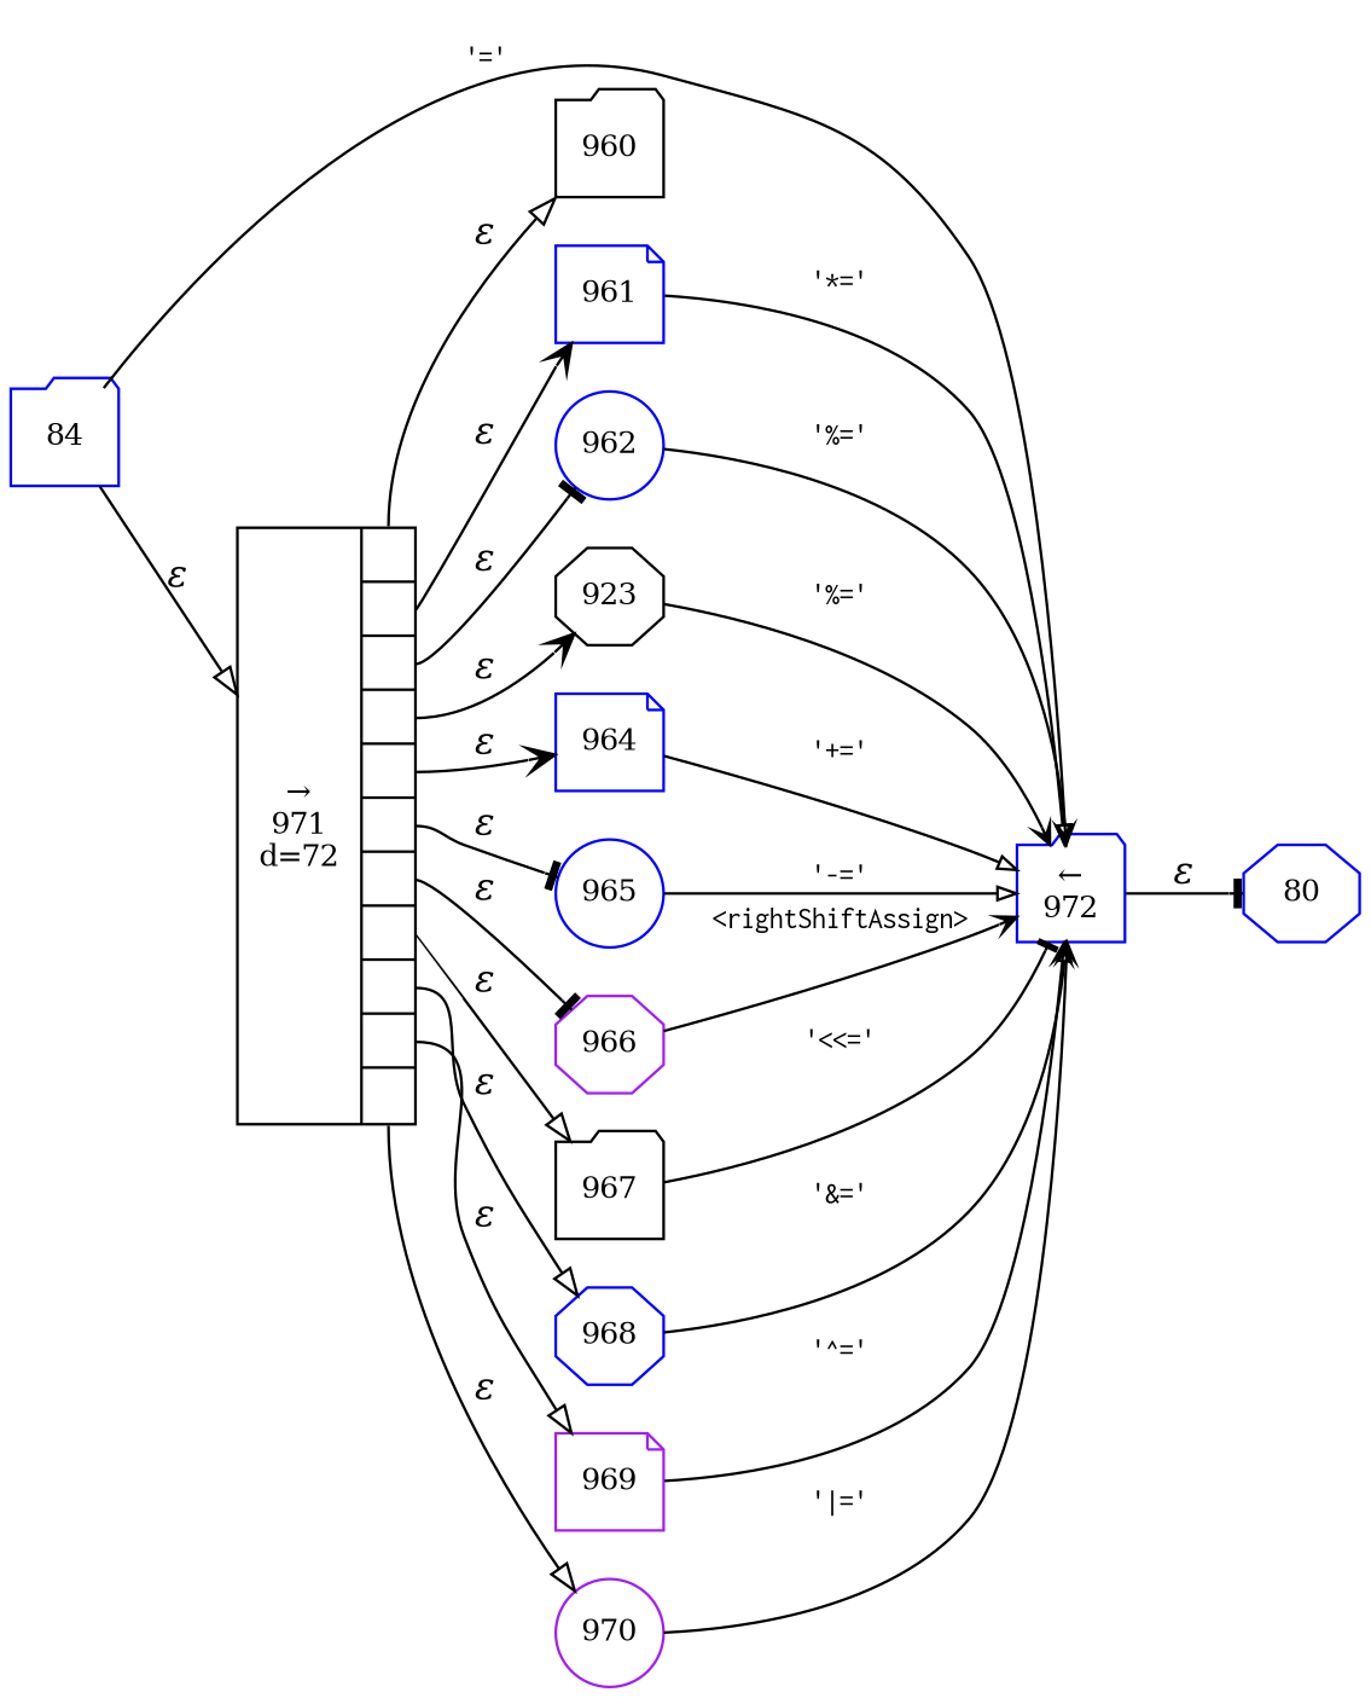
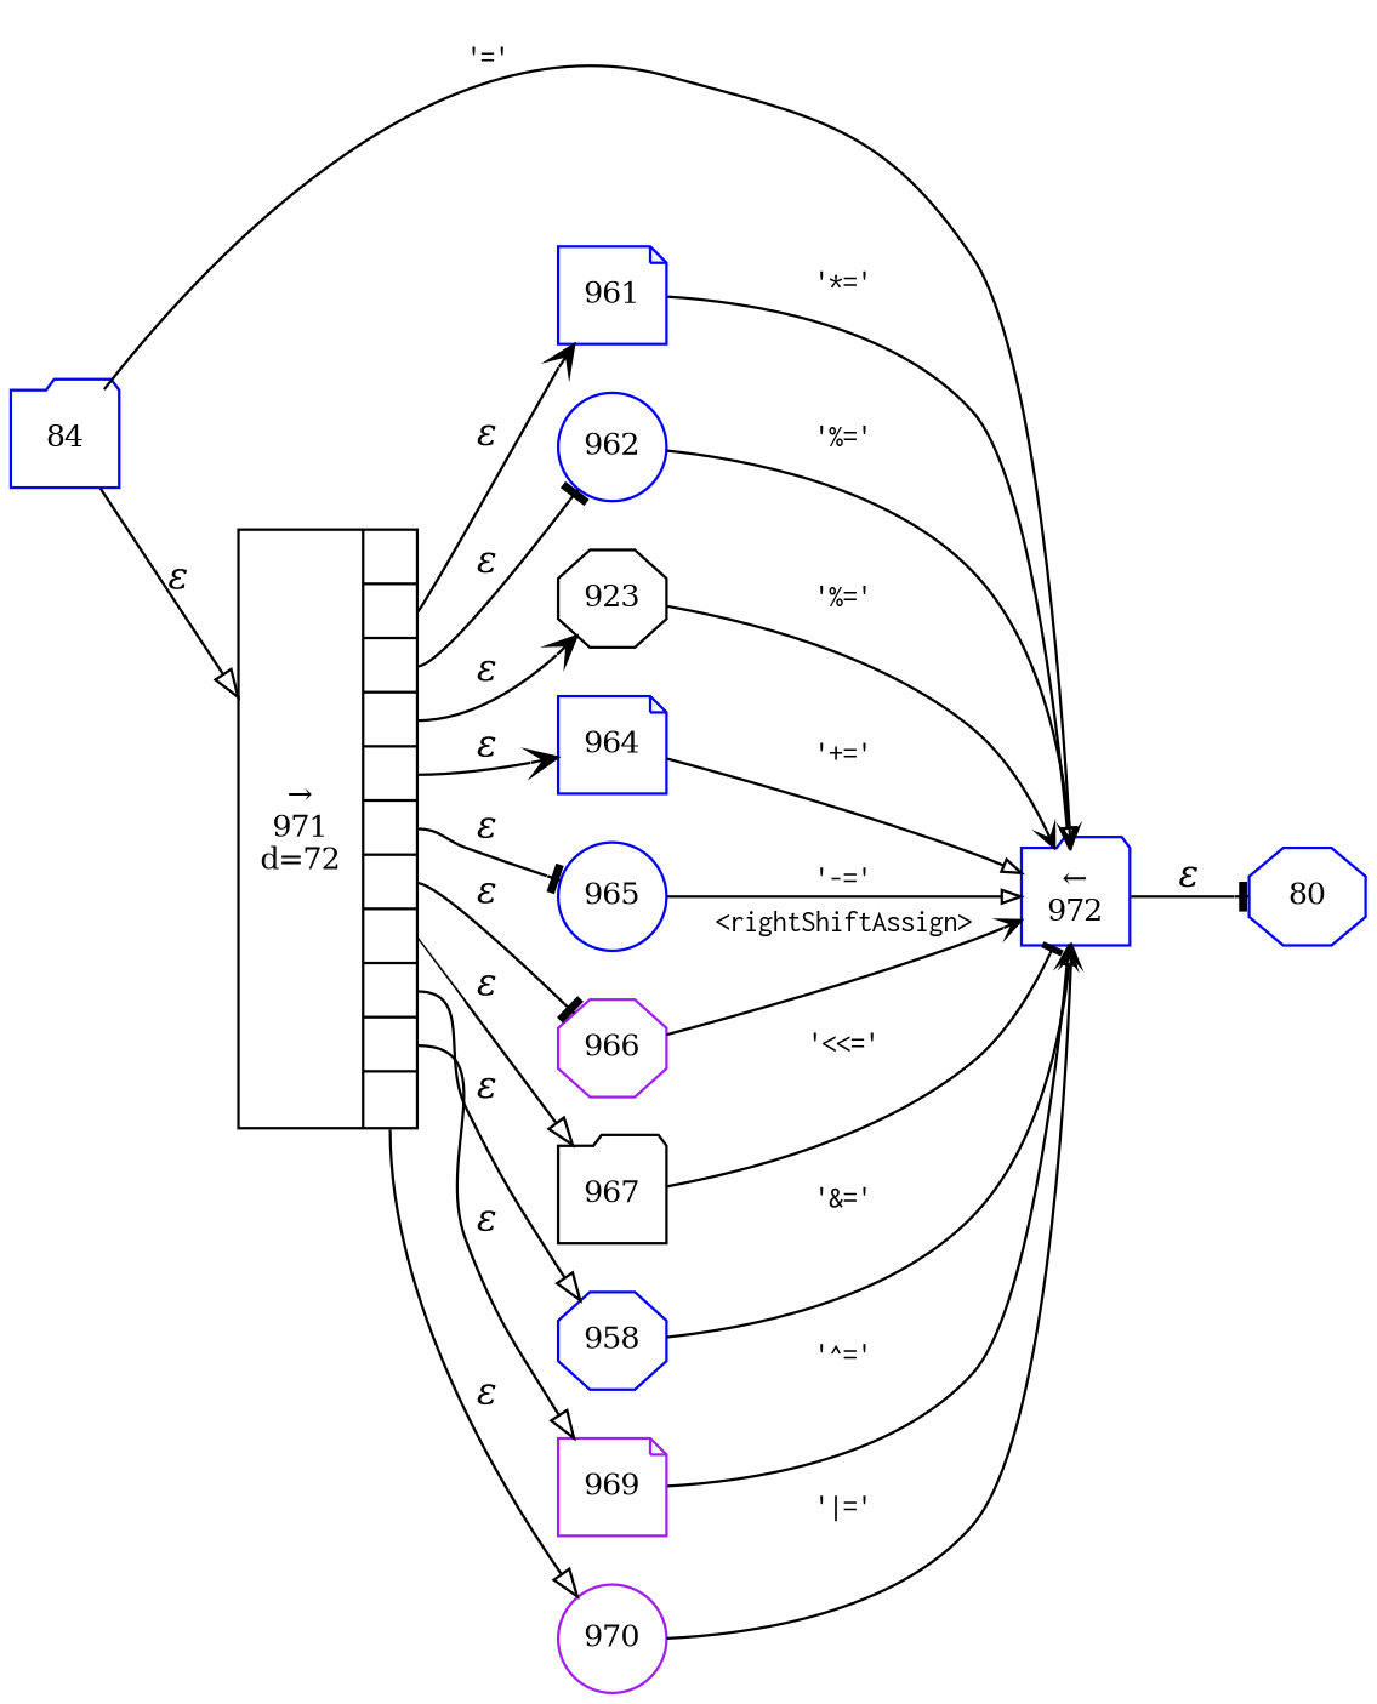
  digraph {
    rankdir=LR
    node [color=blue fixedsize=true fontsize=11 shape=octagon peripheries=1]
    edge [arrowhead=onormal fontname="Times-Italic"]
    n1 [label=80 width=.6 peripheries=""]
-   n2 [color=black label=960 shape=folder width=.55]
    n3 [label="&larr;\n972" shape=folder width=.55]
    n4 [label=961 shape=note width=.55]
    n5 [label=962 shape=circle width=.55]
    n6 [color=black label=923 width=.55]
    n7 [label=964 shape=note width=.55]
    n8 [label=965 shape=circle width=.55]
    n9 [color=purple label=966 width=.55]
    n10 [color=black label=967 shape=folder width=.55]
-   n11 [label=968 width=.55]
+   n11 [label=958 width=.55]
    n12 [color=purple label=969 shape=note width=.55]
    n13 [color=purple label=970 shape=circle width=.55]
    n14 [color=black fixedsize=false label="{&rarr;\n971\nd=72|{<p0>|<p1>|<p2>|<p3>|<p4>|<p5>|<p6>|<p7>|<p8>|<p9>|<p10>}}" shape=record]
    n15 [label=84 shape=folder width=.55]
    n3 -> n1 [arrowhead=tee label="&epsilon;"]
    n4 -> n3 [arrowsize=.7 fontname=Courier fontsize=11 label="'*='"]
    n5 -> n3 [arrowsize=.7 fontname=Courier fontsize=11 label="'%='"]
    n6 -> n3 [arrowhead=vee arrowsize=.7 fontname=Courier fontsize=11 label="'%='"]
    n7 -> n3 [arrowsize=.7 fontname=Courier fontsize=11 label="'+='"]
    n8 -> n3 [arrowsize=.7 fontname=Courier fontsize=11 label="'-='"]
    n9 -> n3 [arrowhead=vee arrowsize=.7 fontname=Courier fontsize=11 label="<rightShiftAssign>"]
    n10 -> n3 [arrowhead=tee arrowsize=.7 fontname=Courier fontsize=11 label="'<<='"]
    n11 -> n3 [arrowsize=.7 fontname=Courier fontsize=11 label="'&='"]
    n12 -> n3 [arrowhead=vee arrowsize=.7 fontname=Courier fontsize=11 label="'^='"]
    n13 -> n3 [arrowhead=vee arrowsize=.7 fontname=Courier fontsize=11 label="'|='"]
-   n14 -> n2 [label="&epsilon;" tailport=p0]
    n14 -> n4 [arrowhead=vee label="&epsilon;" tailport=p1]
    n14 -> n5 [arrowhead=tee label="&epsilon;" tailport=p2]
    n14 -> n6 [arrowhead=vee label="&epsilon;" tailport=p3]
    n14 -> n7 [arrowhead=vee label="&epsilon;" tailport=p4]
    n14 -> n8 [arrowhead=tee label="&epsilon;" tailport=p5]
    n14 -> n9 [arrowhead=tee label="&epsilon;" tailport=p6]
    n14 -> n10 [label="&epsilon;" tailport=p7]
    n14 -> n11 [label="&epsilon;" tailport=p8]
    n14 -> n12 [label="&epsilon;" tailport=p9]
    n14 -> n13 [label="&epsilon;" tailport=p10]
    n15 -> n3 [arrowhead=vee arrowsize=.7 fontname=Courier fontsize=11 label="'='"]
    n15 -> n14 [label="&epsilon;"]
  }
